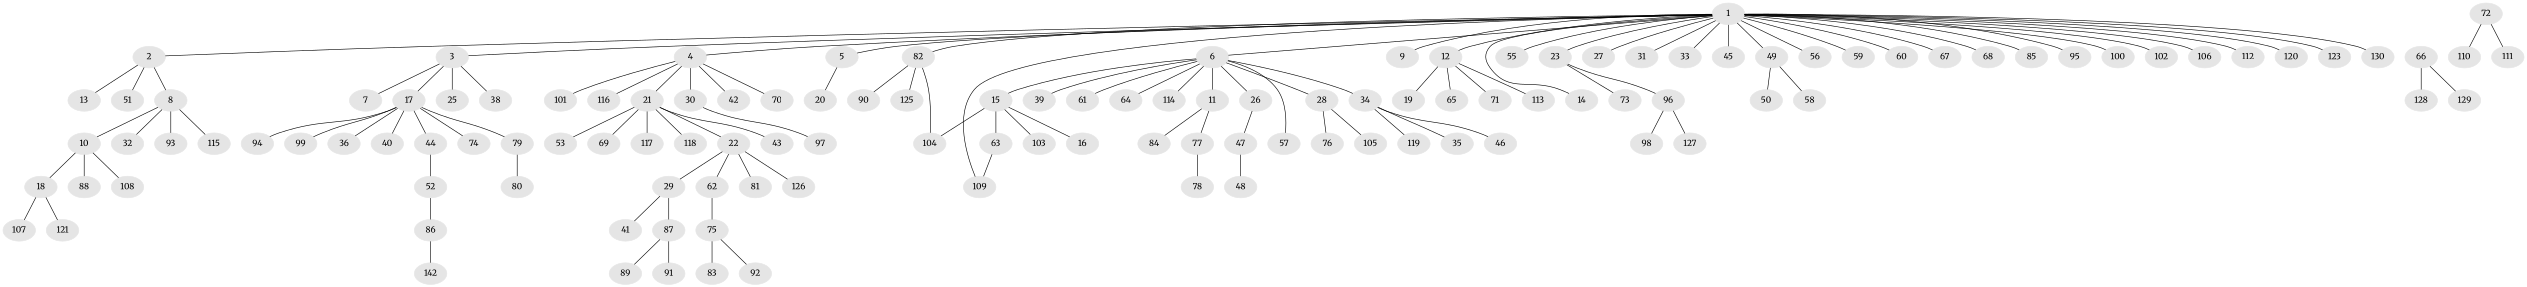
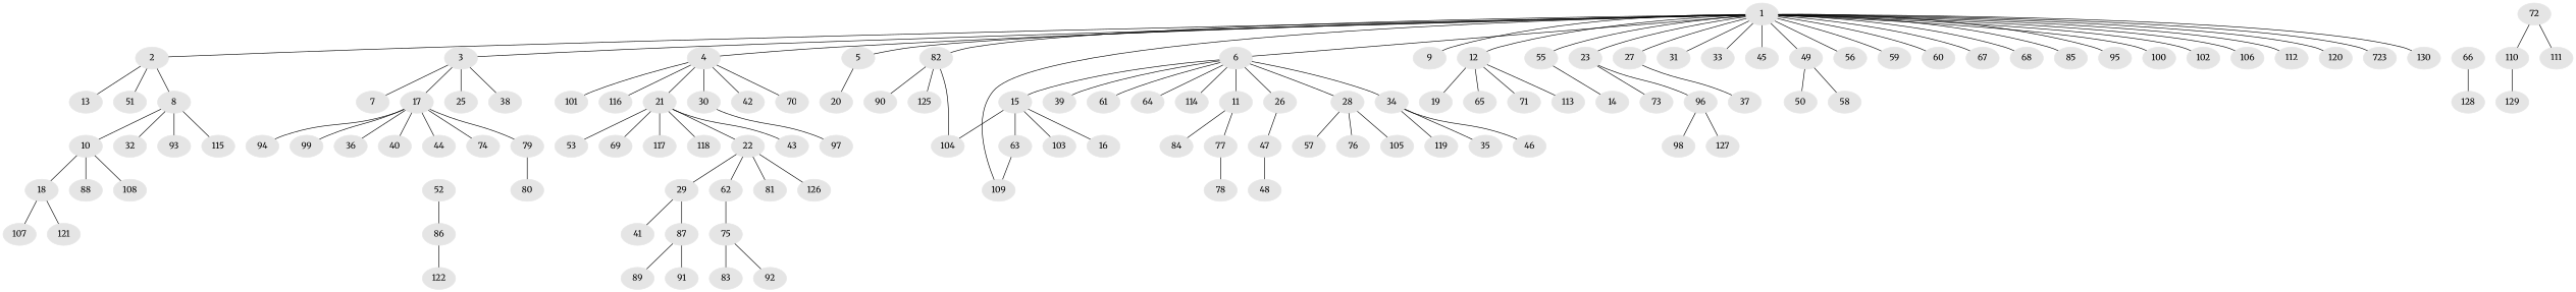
  graph {
    fontname=Merriweather
    node [color=gray90 fontname=Merriweather style=filled]
    edge [fontname=Merriweather]
    1
    2
    3
    4
    5
    6
    9
    12
    14
    23
    27
    31
    33
    45
    49
    55
    56
    59
    60
    67
    68
    82
    85
    95
    100
    102
    106
    109
    112
    120
-   123
+   123 [label=723]
    130
    8
    13
    51
    7
    17
    25
    38
    21
    30
    42
    70
    101
    116
    20
    11
    15
    26
    28
    34
    39
    57
    61
    64
    114
    19
    65
    71
    113
    73
    96
+   37
    50
    58
    104
    90
    125
    10
    32
    93
    115
    36
    40
    44
    74
    79
    94
    99
    22
    43
    53
    69
    117
    118
    97
    77
    84
    16
    63
    103
    47
    76
    105
    35
    46
    119
    18
    88
    108
    107
    121
    78
    52
    66
    128
    129
    80
    29
    62
    81
    126
    41
    87
    75
    98
    127
    72
    110
    111
    48
    89
    91
    86
-   122 [label=142]
+   122
    83
    92
    1 -- 2
    1 -- 3
    1 -- 4
    1 -- 5
    1 -- 6
    1 -- 9
    1 -- 12
-   1 -- 14
+   55 -- 14
    1 -- 23
    1 -- 27
    1 -- 31
    1 -- 33
    1 -- 45
    1 -- 49
    1 -- 55
    1 -- 56
    1 -- 59
    1 -- 60
    1 -- 67
    1 -- 68
    1 -- 82
    1 -- 85
    1 -- 95
    1 -- 100
    1 -- 102
    1 -- 106
    1 -- 109
    1 -- 112
    1 -- 120
    1 -- 123
    1 -- 130
    2 -- 8
    2 -- 13
    2 -- 51
    3 -- 7
    3 -- 17
    3 -- 25
    3 -- 38
    4 -- 21
    4 -- 30
    4 -- 42
    4 -- 70
    4 -- 101
    4 -- 116
    5 -- 20
    6 -- 11
    6 -- 15
    6 -- 26
    6 -- 28
    6 -- 34
    6 -- 39
-   6 -- 57
+   28 -- 57
    6 -- 61
    6 -- 64
    6 -- 114
    12 -- 19
    12 -- 65
    12 -- 71
    12 -- 113
    23 -- 73
    23 -- 96
+   27 -- 37
    49 -- 50
    49 -- 58
    82 -- 104
    82 -- 90
    82 -- 125
    8 -- 10
    8 -- 32
    8 -- 93
    8 -- 115
    17 -- 36
    17 -- 40
    17 -- 44
    17 -- 74
    17 -- 79
    17 -- 94
    17 -- 99
    21 -- 22
    21 -- 43
    21 -- 53
    21 -- 69
    21 -- 117
    21 -- 118
    30 -- 97
    11 -- 77
    11 -- 84
    15 -- 104
    15 -- 16
    15 -- 63
    15 -- 103
    26 -- 47
    28 -- 76
    28 -- 105
    34 -- 35
    34 -- 46
    34 -- 119
    96 -- 98
    96 -- 127
    10 -- 18
    10 -- 88
    10 -- 108
-   44 -- 52
    79 -- 80
    22 -- 29
    22 -- 62
    22 -- 81
    22 -- 126
    77 -- 78
    63 -- 109
    47 -- 48
    18 -- 107
    18 -- 121
    52 -- 86
    66 -- 128
-   66 -- 129
+   110 -- 129
    29 -- 41
    29 -- 87
    62 -- 75
    87 -- 89
    87 -- 91
    75 -- 83
    75 -- 92
    72 -- 110
    72 -- 111
    86 -- 122
  }
